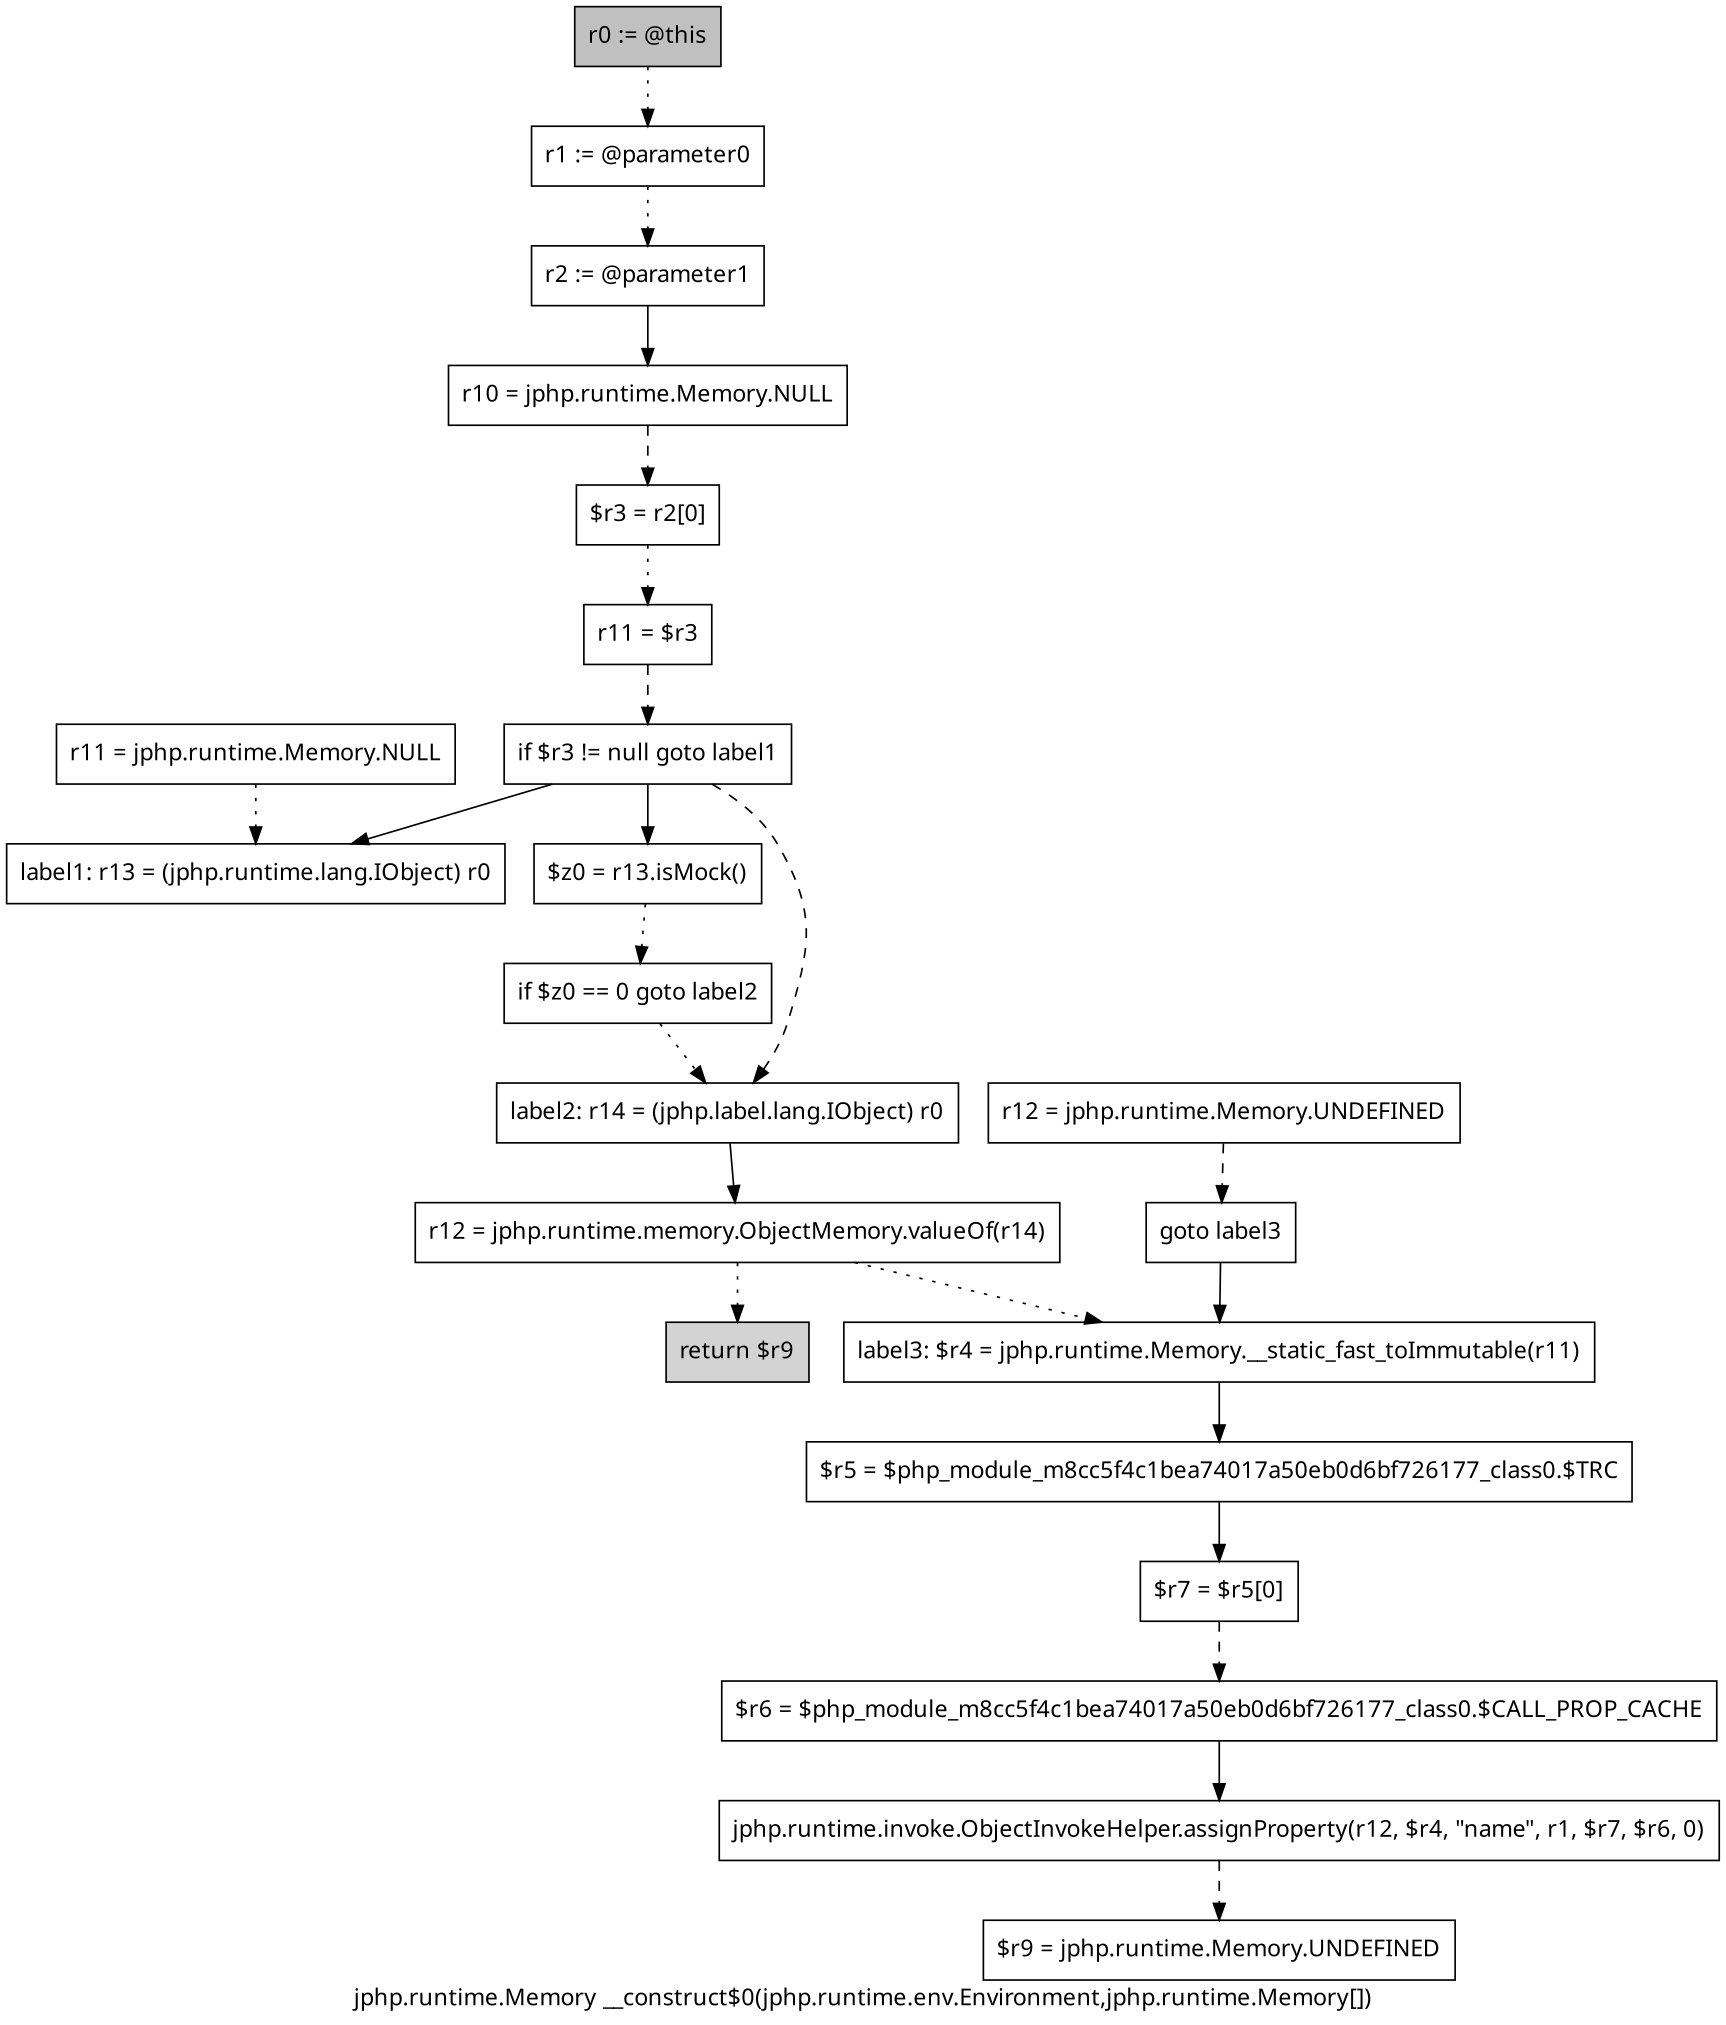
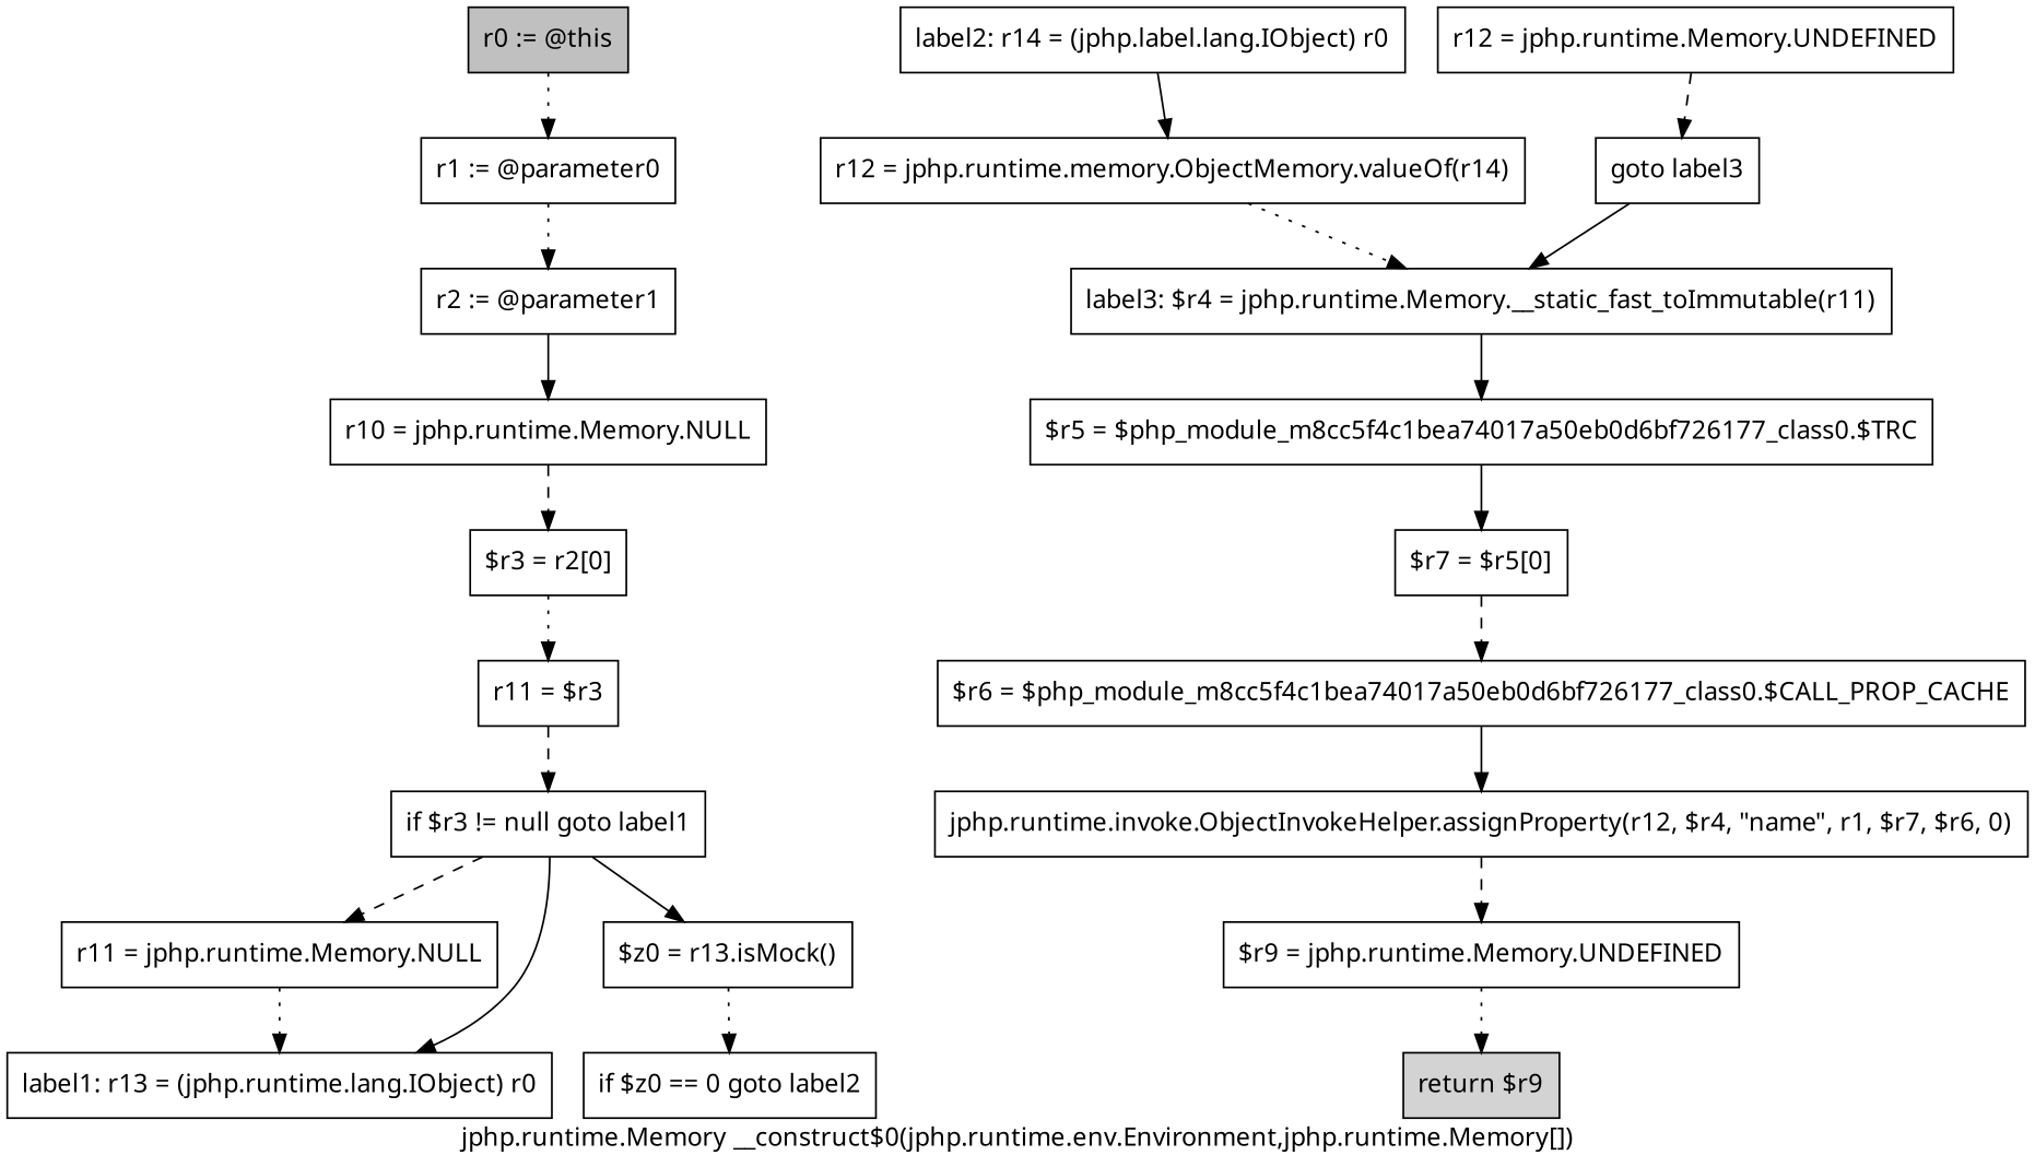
  digraph {
    fontname="Noto Sans"
    label="jphp.runtime.Memory __construct$0(jphp.runtime.env.Environment,jphp.runtime.Memory[])"
    node [fontname="Noto Sans" shape=box]
    edge [fontname="Noto Sans" style=dotted]
    n1 [fillcolor=gray label="r0 := @this" style=filled]
    n2 [label="r1 := @parameter0"]
    n3 [label="r2 := @parameter1"]
    n4 [label="r10 = jphp.runtime.Memory.NULL"]
    n5 [label="$r3 = r2[0]"]
    n6 [label="r11 = $r3"]
    n7 [label="if $r3 != null goto label1"]
    n8 [label="r11 = jphp.runtime.Memory.NULL"]
    n9 [label="label1: r13 = (jphp.runtime.lang.IObject) r0"]
    n10 [label="$z0 = r13.isMock()"]
    n11 [label="if $z0 == 0 goto label2"]
    n12 [label="label2: r14 = (jphp.label.lang.IObject) r0"]
    n13 [label="r12 = jphp.runtime.Memory.UNDEFINED"]
    n14 [label="goto label3"]
    n15 [label="r12 = jphp.runtime.memory.ObjectMemory.valueOf(r14)"]
    n16 [label="label3: $r4 = jphp.runtime.Memory.__static_fast_toImmutable(r11)"]
    n17 [label="$r5 = $php_module_m8cc5f4c1bea74017a50eb0d6bf726177_class0.$TRC"]
    n18 [label="$r7 = $r5[0]"]
    n19 [label="$r6 = $php_module_m8cc5f4c1bea74017a50eb0d6bf726177_class0.$CALL_PROP_CACHE"]
    n20 [label="jphp.runtime.invoke.ObjectInvokeHelper.assignProperty(r12, $r4, \"name\", r1, $r7, $r6, 0)"]
    n21 [label="$r9 = jphp.runtime.Memory.UNDEFINED"]
    n22 [fillcolor=lightgray label="return $r9" style=filled]
    n1 -> n2
    n2 -> n3
    n3 -> n4 [style=solid]
    n4 -> n5 [style=dashed]
    n5 -> n6
    n6 -> n7 [style=dashed]
-   n7 -> n12 [style=dashed]
+   n7 -> n8 [style=dashed]
    n7 -> n9 [style=solid]
    n7 -> n10 [style=solid]
    n8 -> n9
    n10 -> n11
-   n11 -> n12
    n12 -> n15 [style=solid]
    n13 -> n14 [style=dashed]
    n14 -> n16 [style=solid]
    n15 -> n16
    n16 -> n17 [style=solid]
    n17 -> n18 [style=solid]
    n18 -> n19 [style=dashed]
    n19 -> n20 [style=solid]
    n20 -> n21 [style=dashed]
-   n15 -> n22
+   n21 -> n22
  }
